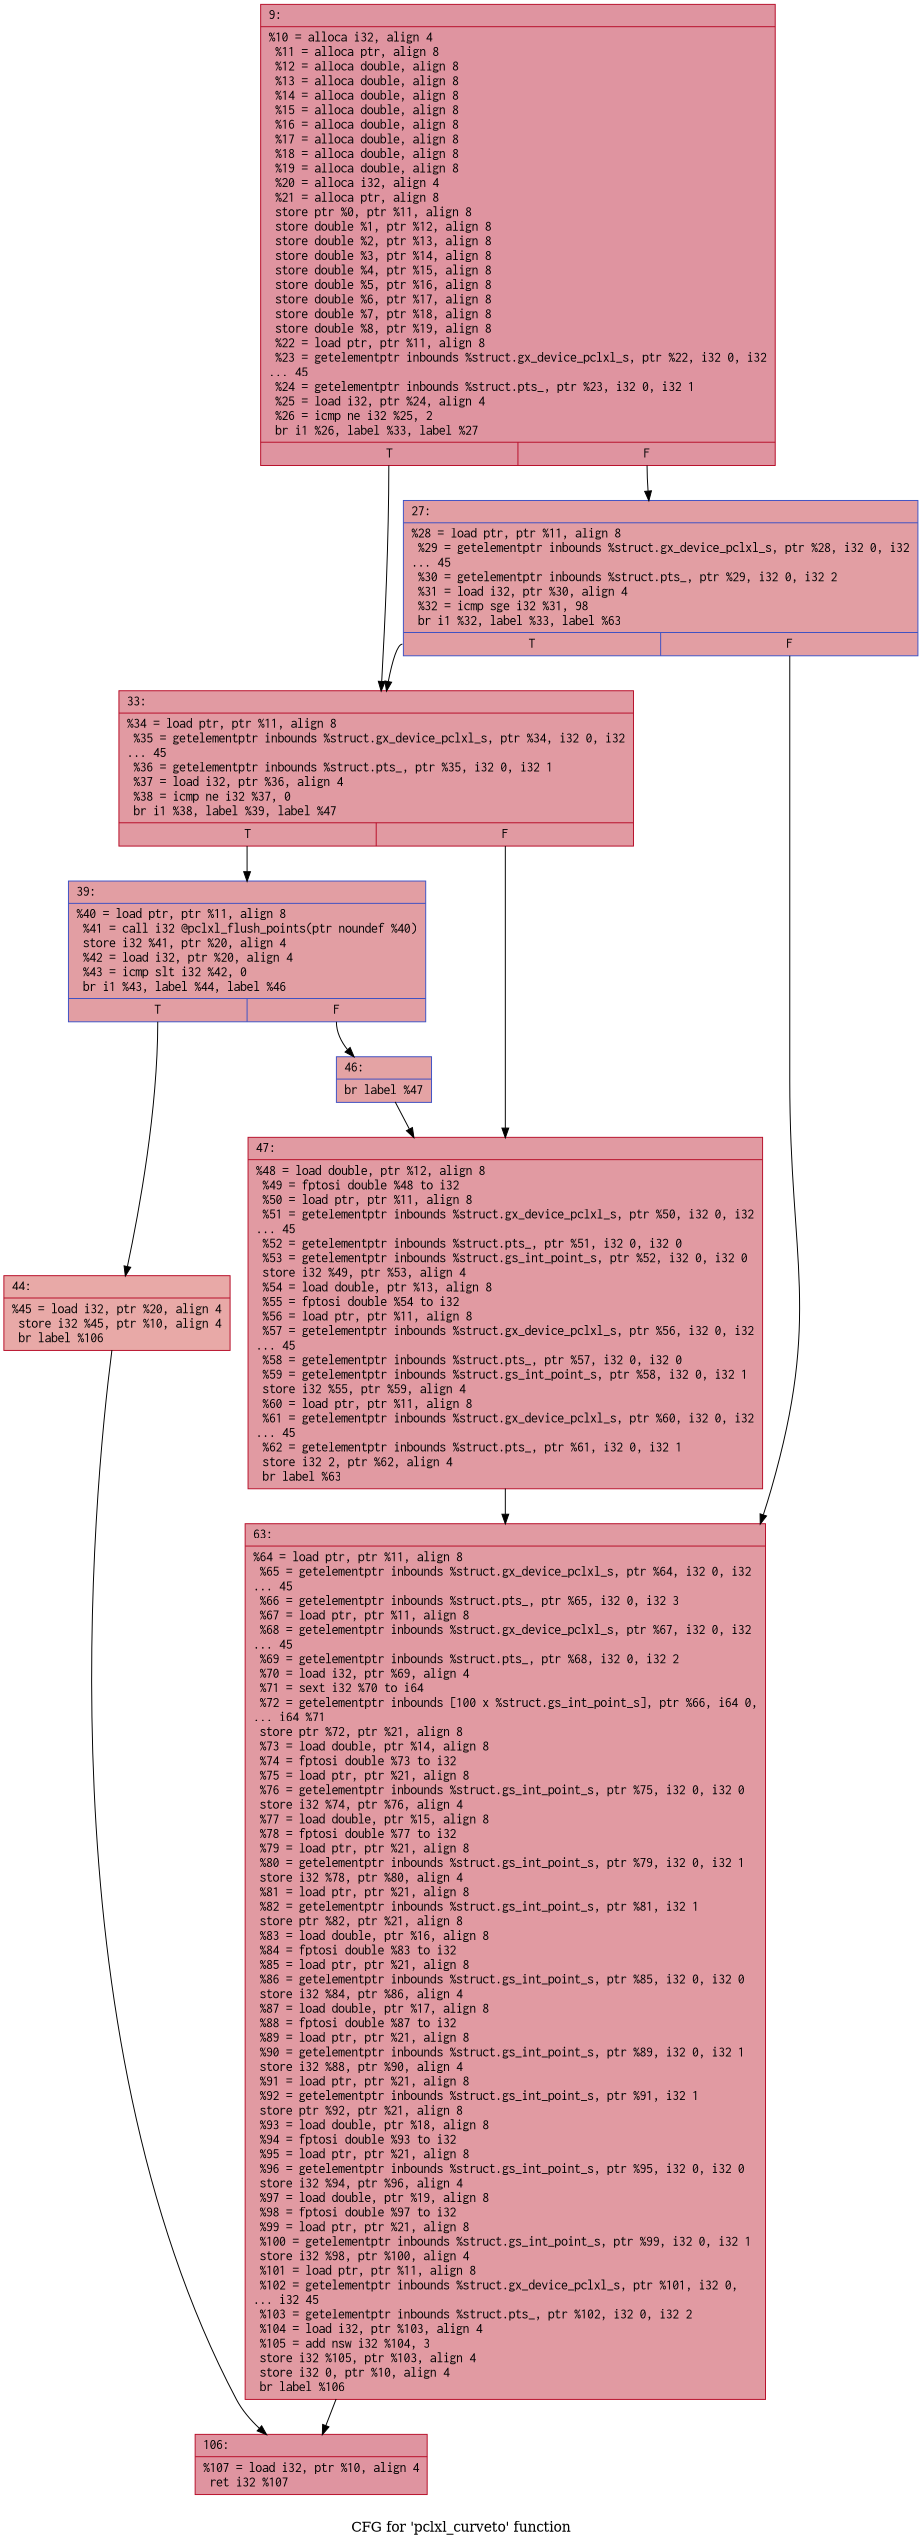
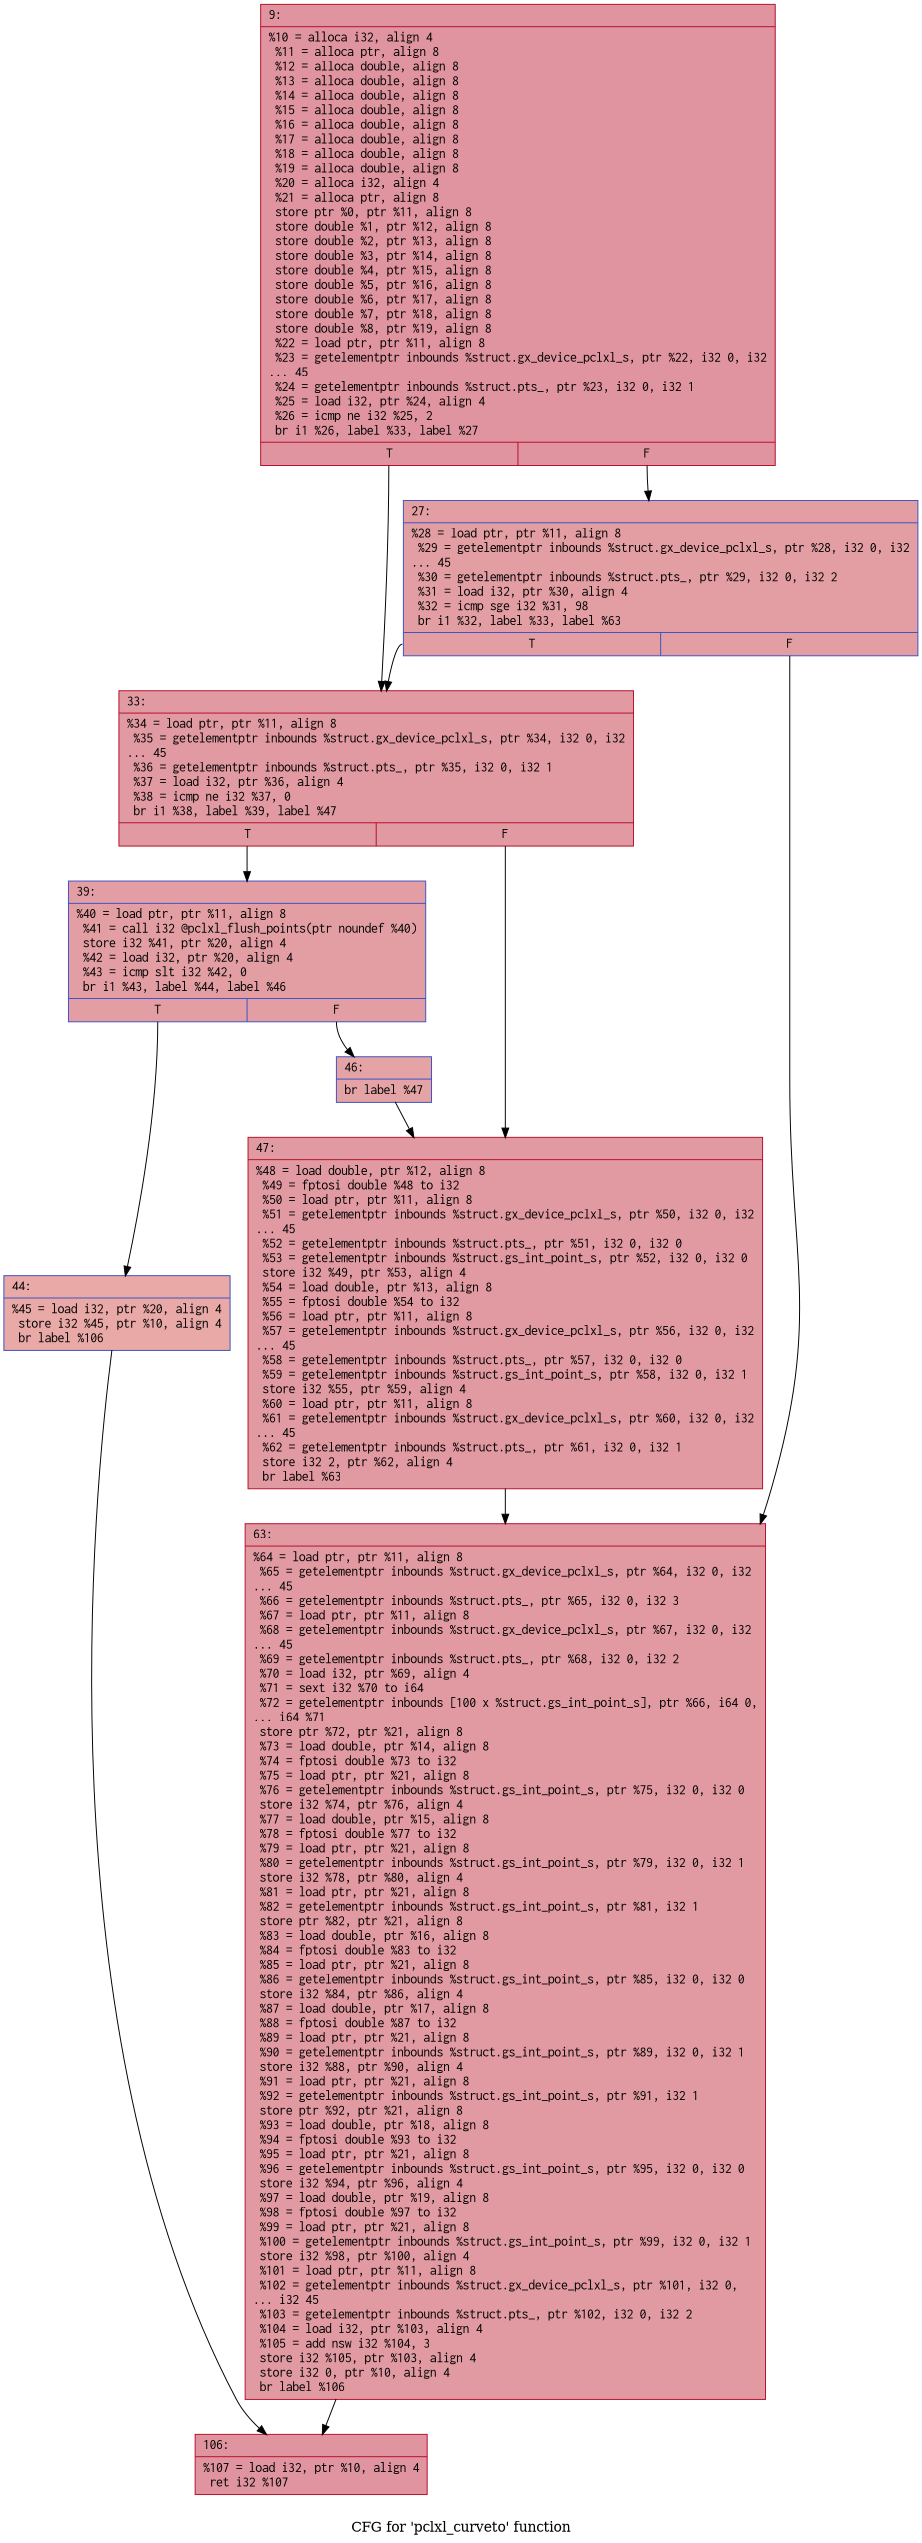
  digraph {
    label="CFG for 'pclxl_curveto' function"
    node [color="#b70d28ff" fillcolor="#bb1b2c70" fontname=Courier shape=record style=filled]
    n1 [fillcolor="#b70d2870" label="{9:\l|  %10 = alloca i32, align 4\l  %11 = alloca ptr, align 8\l  %12 = alloca double, align 8\l  %13 = alloca double, align 8\l  %14 = alloca double, align 8\l  %15 = alloca double, align 8\l  %16 = alloca double, align 8\l  %17 = alloca double, align 8\l  %18 = alloca double, align 8\l  %19 = alloca double, align 8\l  %20 = alloca i32, align 4\l  %21 = alloca ptr, align 8\l  store ptr %0, ptr %11, align 8\l  store double %1, ptr %12, align 8\l  store double %2, ptr %13, align 8\l  store double %3, ptr %14, align 8\l  store double %4, ptr %15, align 8\l  store double %5, ptr %16, align 8\l  store double %6, ptr %17, align 8\l  store double %7, ptr %18, align 8\l  store double %8, ptr %19, align 8\l  %22 = load ptr, ptr %11, align 8\l  %23 = getelementptr inbounds %struct.gx_device_pclxl_s, ptr %22, i32 0, i32\l... 45\l  %24 = getelementptr inbounds %struct.pts_, ptr %23, i32 0, i32 1\l  %25 = load i32, ptr %24, align 4\l  %26 = icmp ne i32 %25, 2\l  br i1 %26, label %33, label %27\l|{<s0>T|<s1>F}}"]
    n2 [label="{33:\l|  %34 = load ptr, ptr %11, align 8\l  %35 = getelementptr inbounds %struct.gx_device_pclxl_s, ptr %34, i32 0, i32\l... 45\l  %36 = getelementptr inbounds %struct.pts_, ptr %35, i32 0, i32 1\l  %37 = load i32, ptr %36, align 4\l  %38 = icmp ne i32 %37, 0\l  br i1 %38, label %39, label %47\l|{<s0>T|<s1>F}}"]
    n3 [color="#3d50c3ff" fillcolor="#be242e70" label="{27:\l|  %28 = load ptr, ptr %11, align 8\l  %29 = getelementptr inbounds %struct.gx_device_pclxl_s, ptr %28, i32 0, i32\l... 45\l  %30 = getelementptr inbounds %struct.pts_, ptr %29, i32 0, i32 2\l  %31 = load i32, ptr %30, align 4\l  %32 = icmp sge i32 %31, 98\l  br i1 %32, label %33, label %63\l|{<s0>T|<s1>F}}"]
    n4 [color="#3d50c3ff" fillcolor="#be242e70" label="{39:\l|  %40 = load ptr, ptr %11, align 8\l  %41 = call i32 @pclxl_flush_points(ptr noundef %40)\l  store i32 %41, ptr %20, align 4\l  %42 = load i32, ptr %20, align 4\l  %43 = icmp slt i32 %42, 0\l  br i1 %43, label %44, label %46\l|{<s0>T|<s1>F}}"]
    n5 [label="{47:\l|  %48 = load double, ptr %12, align 8\l  %49 = fptosi double %48 to i32\l  %50 = load ptr, ptr %11, align 8\l  %51 = getelementptr inbounds %struct.gx_device_pclxl_s, ptr %50, i32 0, i32\l... 45\l  %52 = getelementptr inbounds %struct.pts_, ptr %51, i32 0, i32 0\l  %53 = getelementptr inbounds %struct.gs_int_point_s, ptr %52, i32 0, i32 0\l  store i32 %49, ptr %53, align 4\l  %54 = load double, ptr %13, align 8\l  %55 = fptosi double %54 to i32\l  %56 = load ptr, ptr %11, align 8\l  %57 = getelementptr inbounds %struct.gx_device_pclxl_s, ptr %56, i32 0, i32\l... 45\l  %58 = getelementptr inbounds %struct.pts_, ptr %57, i32 0, i32 0\l  %59 = getelementptr inbounds %struct.gs_int_point_s, ptr %58, i32 0, i32 1\l  store i32 %55, ptr %59, align 4\l  %60 = load ptr, ptr %11, align 8\l  %61 = getelementptr inbounds %struct.gx_device_pclxl_s, ptr %60, i32 0, i32\l... 45\l  %62 = getelementptr inbounds %struct.pts_, ptr %61, i32 0, i32 1\l  store i32 2, ptr %62, align 4\l  br label %63\l}"]
    n6 [label="{63:\l|  %64 = load ptr, ptr %11, align 8\l  %65 = getelementptr inbounds %struct.gx_device_pclxl_s, ptr %64, i32 0, i32\l... 45\l  %66 = getelementptr inbounds %struct.pts_, ptr %65, i32 0, i32 3\l  %67 = load ptr, ptr %11, align 8\l  %68 = getelementptr inbounds %struct.gx_device_pclxl_s, ptr %67, i32 0, i32\l... 45\l  %69 = getelementptr inbounds %struct.pts_, ptr %68, i32 0, i32 2\l  %70 = load i32, ptr %69, align 4\l  %71 = sext i32 %70 to i64\l  %72 = getelementptr inbounds [100 x %struct.gs_int_point_s], ptr %66, i64 0,\l... i64 %71\l  store ptr %72, ptr %21, align 8\l  %73 = load double, ptr %14, align 8\l  %74 = fptosi double %73 to i32\l  %75 = load ptr, ptr %21, align 8\l  %76 = getelementptr inbounds %struct.gs_int_point_s, ptr %75, i32 0, i32 0\l  store i32 %74, ptr %76, align 4\l  %77 = load double, ptr %15, align 8\l  %78 = fptosi double %77 to i32\l  %79 = load ptr, ptr %21, align 8\l  %80 = getelementptr inbounds %struct.gs_int_point_s, ptr %79, i32 0, i32 1\l  store i32 %78, ptr %80, align 4\l  %81 = load ptr, ptr %21, align 8\l  %82 = getelementptr inbounds %struct.gs_int_point_s, ptr %81, i32 1\l  store ptr %82, ptr %21, align 8\l  %83 = load double, ptr %16, align 8\l  %84 = fptosi double %83 to i32\l  %85 = load ptr, ptr %21, align 8\l  %86 = getelementptr inbounds %struct.gs_int_point_s, ptr %85, i32 0, i32 0\l  store i32 %84, ptr %86, align 4\l  %87 = load double, ptr %17, align 8\l  %88 = fptosi double %87 to i32\l  %89 = load ptr, ptr %21, align 8\l  %90 = getelementptr inbounds %struct.gs_int_point_s, ptr %89, i32 0, i32 1\l  store i32 %88, ptr %90, align 4\l  %91 = load ptr, ptr %21, align 8\l  %92 = getelementptr inbounds %struct.gs_int_point_s, ptr %91, i32 1\l  store ptr %92, ptr %21, align 8\l  %93 = load double, ptr %18, align 8\l  %94 = fptosi double %93 to i32\l  %95 = load ptr, ptr %21, align 8\l  %96 = getelementptr inbounds %struct.gs_int_point_s, ptr %95, i32 0, i32 0\l  store i32 %94, ptr %96, align 4\l  %97 = load double, ptr %19, align 8\l  %98 = fptosi double %97 to i32\l  %99 = load ptr, ptr %21, align 8\l  %100 = getelementptr inbounds %struct.gs_int_point_s, ptr %99, i32 0, i32 1\l  store i32 %98, ptr %100, align 4\l  %101 = load ptr, ptr %11, align 8\l  %102 = getelementptr inbounds %struct.gx_device_pclxl_s, ptr %101, i32 0,\l... i32 45\l  %103 = getelementptr inbounds %struct.pts_, ptr %102, i32 0, i32 2\l  %104 = load i32, ptr %103, align 4\l  %105 = add nsw i32 %104, 3\l  store i32 %105, ptr %103, align 4\l  store i32 0, ptr %10, align 4\l  br label %106\l}"]
    n7 [fillcolor="#b70d2870" label="{106:\l|  %107 = load i32, ptr %10, align 4\l  ret i32 %107\l}"]
-   n8 [fillcolor="#ca3b3770" label="{44:\l|  %45 = load i32, ptr %20, align 4\l  store i32 %45, ptr %10, align 4\l  br label %106\l}"]
+   n8 [color="#3d50c3ff" fillcolor="#ca3b3770" label="{44:\l|  %45 = load i32, ptr %20, align 4\l  store i32 %45, ptr %10, align 4\l  br label %106\l}"]
    n9 [color="#3d50c3ff" fillcolor="#c32e3170" label="{46:\l|  br label %47\l}"]
    n1 -> n2 [tailport=s0]
    n1 -> n3 [tailport=s1]
    n2 -> n4 [tailport=s0]
    n2 -> n5 [tailport=s1]
    n3 -> n2 [tailport=s0]
    n3 -> n6 [tailport=s1]
    n4 -> n8 [tailport=s0]
    n4 -> n9 [tailport=s1]
    n5 -> n6
    n6 -> n7
    n8 -> n7
    n9 -> n5
  }
